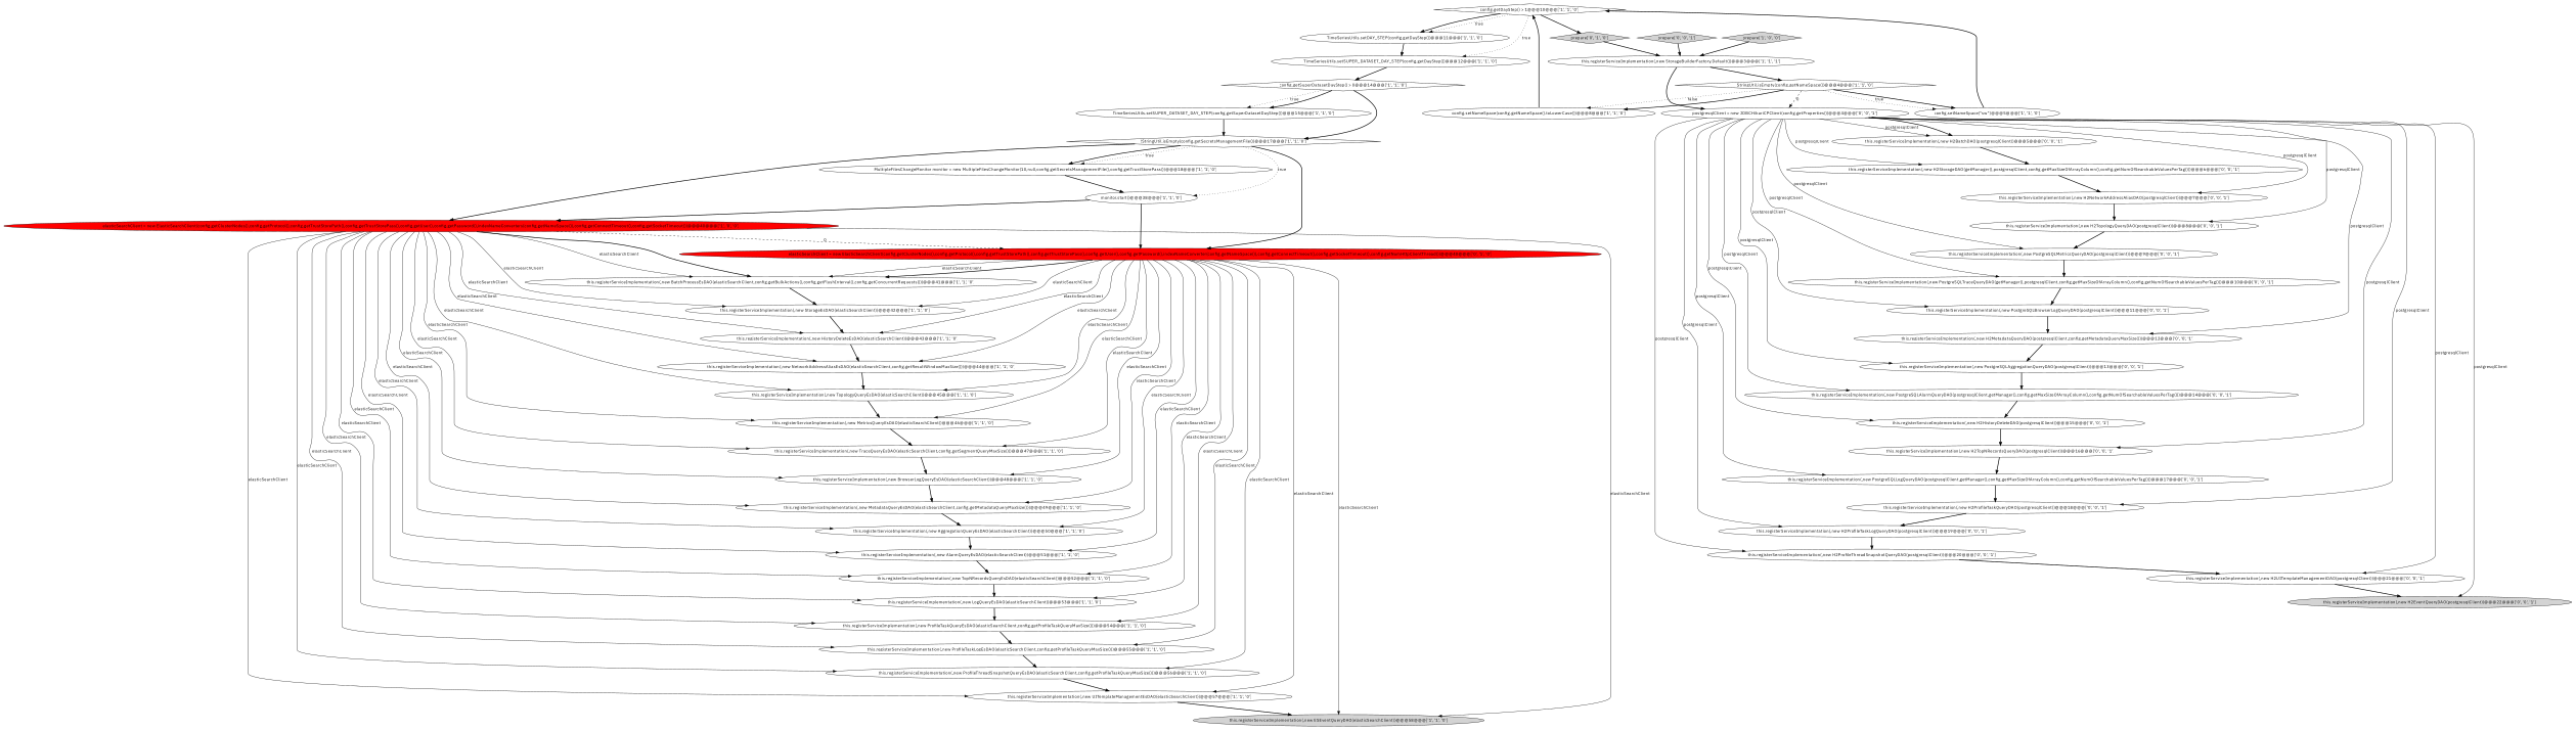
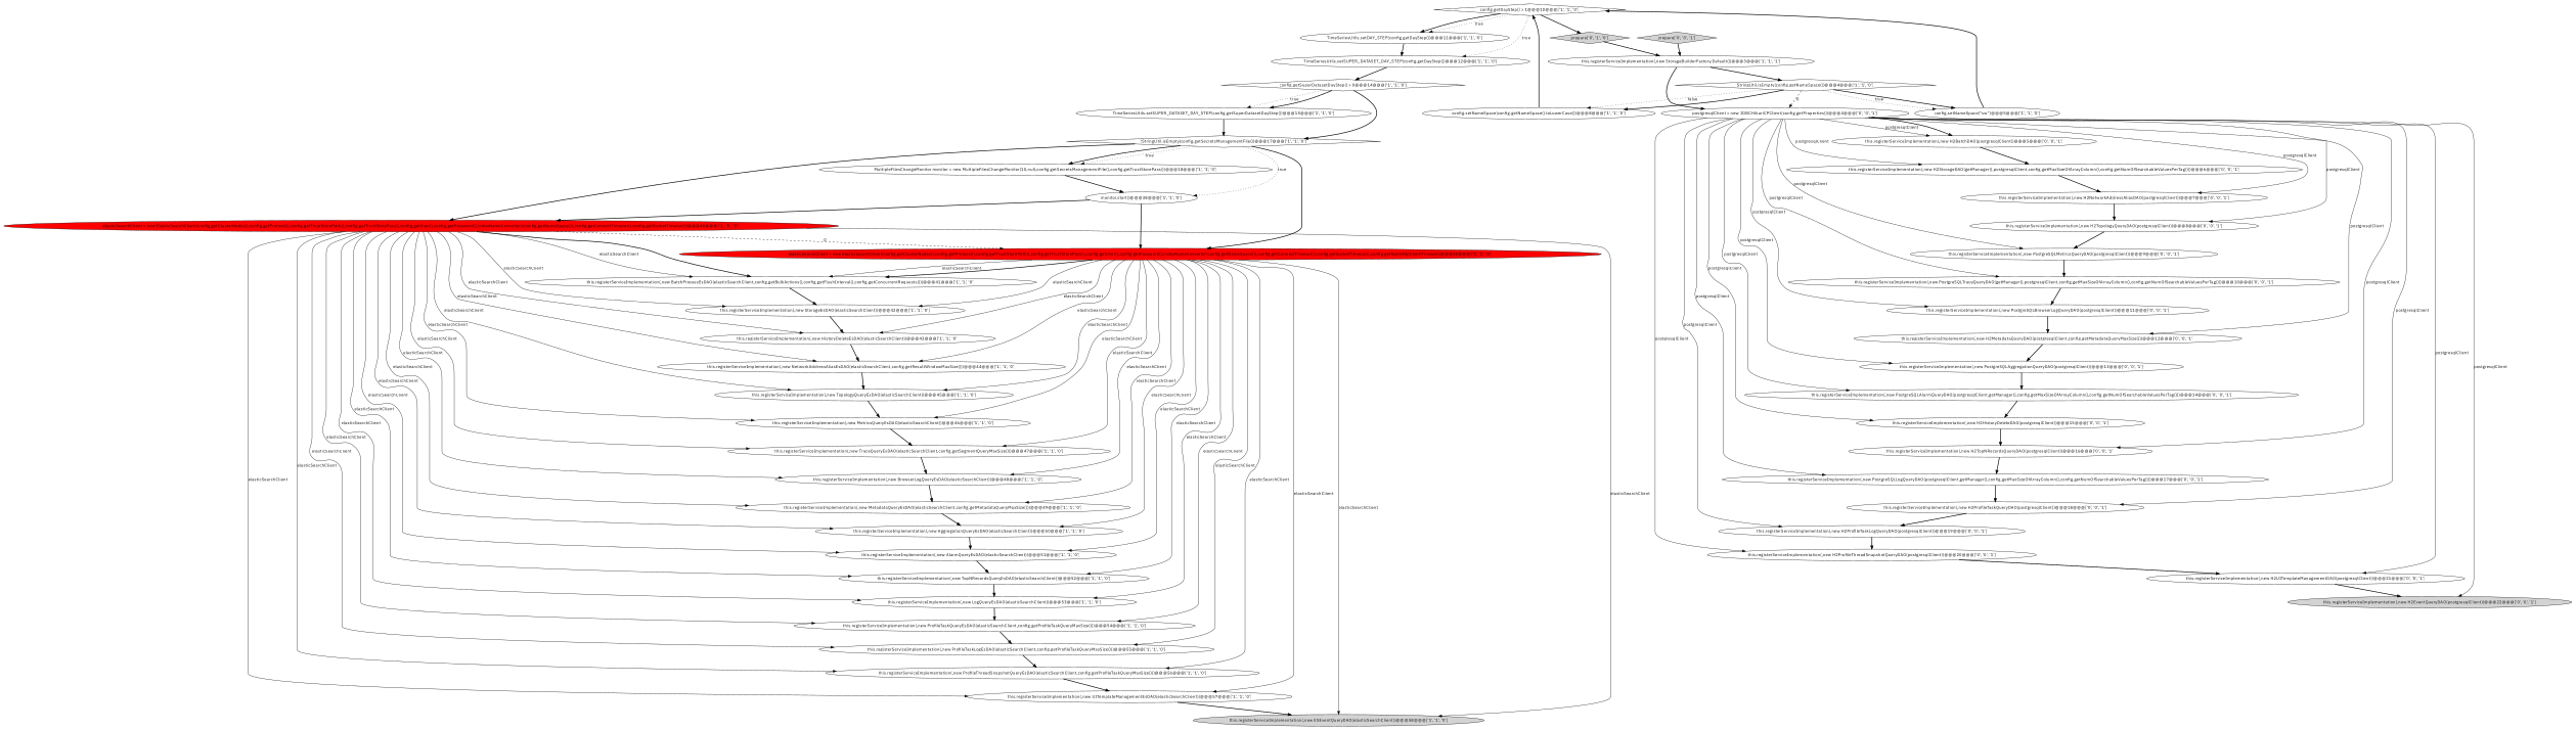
  digraph {
    fontname="IBM Plex Sans"
    node [fillcolor=white fontname="IBM Plex Sans" shape=ellipse style=filled]
    edge [fontname="IBM Plex Sans" style=bold]
    n1 [label="this.registerServiceImplementation(,new StorageEsDAO(elasticSearchClient))@@@42@@@['1', '1', '0']"]
    n2 [label="this.registerServiceImplementation(,new HistoryDeleteEsDAO(elasticSearchClient))@@@43@@@['1', '1', '0']"]
    n3 [label="this.registerServiceImplementation(,new NetworkAddressAliasEsDAO(elasticSearchClient,config.getResultWindowMaxSize()))@@@44@@@['1', '1', '0']"]
    n4 [fillcolor=red label="elasticSearchClient = new ElasticSearchClient(config.getClusterNodes(),config.getProtocol(),config.getTrustStorePath(),config.getTrustStorePass(),config.getUser(),config.getPassword(),indexNameConverter(config.getNameSpace()),config.getConnectTimeout(),config.getSocketTimeout(),config.getNumHttpClientThread())@@@40@@@['0', '1', '0']"]
    n5 [label="this.registerServiceImplementation(,new MetricsQueryEsDAO(elasticSearchClient))@@@46@@@['1', '1', '0']"]
    n6 [label="this.registerServiceImplementation(,new TopNRecordsQueryEsDAO(elasticSearchClient))@@@52@@@['1', '1', '0']"]
    n7 [label="this.registerServiceImplementation(,new ProfileTaskLogEsDAO(elasticSearchClient,config.getProfileTaskQueryMaxSize()))@@@55@@@['1', '1', '0']"]
    n8 [label="this.registerServiceImplementation(,new MetadataQueryEsDAO(elasticSearchClient,config.getMetadataQueryMaxSize()))@@@49@@@['1', '1', '0']"]
    n9 [label="this.registerServiceImplementation(,new LogQueryEsDAO(elasticSearchClient))@@@53@@@['1', '1', '0']"]
    n10 [label="this.registerServiceImplementation(,new AggregationQueryEsDAO(elasticSearchClient))@@@50@@@['1', '1', '0']"]
    n11 [label="this.registerServiceImplementation(,new BatchProcessEsDAO(elasticSearchClient,config.getBulkActions(),config.getFlushInterval(),config.getConcurrentRequests()))@@@41@@@['1', '1', '0']"]
    n12 [label="this.registerServiceImplementation(,new UITemplateManagementEsDAO(elasticSearchClient))@@@57@@@['1', '1', '0']"]
    n13 [label="this.registerServiceImplementation(,new TraceQueryEsDAO(elasticSearchClient,config.getSegmentQueryMaxSize()))@@@47@@@['1', '1', '0']"]
    n14 [fillcolor=lightgray label="this.registerServiceImplementation(,new ESEventQueryDAO(elasticSearchClient))@@@58@@@['1', '1', '0']"]
    n15 [label="this.registerServiceImplementation(,new TopologyQueryEsDAO(elasticSearchClient))@@@45@@@['1', '1', '0']"]
    n16 [label="this.registerServiceImplementation(,new AlarmQueryEsDAO(elasticSearchClient))@@@51@@@['1', '1', '0']"]
    n17 [label="this.registerServiceImplementation(,new ProfileTaskQueryEsDAO(elasticSearchClient,config.getProfileTaskQueryMaxSize()))@@@54@@@['1', '1', '0']"]
    n18 [label="this.registerServiceImplementation(,new BrowserLogQueryEsDAO(elasticSearchClient))@@@48@@@['1', '1', '0']"]
    n19 [label="this.registerServiceImplementation(,new ProfileThreadSnapshotQueryEsDAO(elasticSearchClient,config.getProfileTaskQueryMaxSize()))@@@56@@@['1', '1', '0']"]
    n20 [label="StringUtil.isEmpty(config.getNameSpace())@@@4@@@['1', '1', '0']" shape=diamond]
    n21 [label="config.setNameSpace(config.getNameSpace().toLowerCase())@@@8@@@['1', '1', '0']"]
    n22 [label="postgresqlClient = new JDBCHikariCPClient(config.getProperties())@@@4@@@['0', '0', '1']"]
    n23 [label="config.setNameSpace(\"sw\")@@@5@@@['1', '1', '0']"]
    n24 [label="config.getDayStep() > 1@@@10@@@['1', '1', '0']" shape=diamond]
    n25 [label="this.registerServiceImplementation(,new PostgreSQLTraceQueryDAO(getManager(),postgresqlClient,config.getMaxSizeOfArrayColumn(),config.getNumOfSearchableValuesPerTag()))@@@10@@@['0', '0', '1']"]
    n26 [label="this.registerServiceImplementation(,new PostgreSQLBrowserLogQueryDAO(postgresqlClient))@@@11@@@['0', '0', '1']"]
    n27 [label="this.registerServiceImplementation(,new H2UITemplateManagementDAO(postgresqlClient))@@@21@@@['0', '0', '1']"]
    n28 [fillcolor=lightgray label="this.registerServiceImplementation(,new H2EventQueryDAO(postgresqlClient))@@@22@@@['0', '0', '1']"]
    n29 [label="this.registerServiceImplementation(,new H2ProfileTaskQueryDAO(postgresqlClient))@@@18@@@['0', '0', '1']"]
    n30 [label="this.registerServiceImplementation(,new H2ProfileTaskLogQueryDAO(postgresqlClient))@@@19@@@['0', '0', '1']"]
    n31 [label="this.registerServiceImplementation(,new PostgreSQLAggregationQueryDAO(postgresqlClient))@@@13@@@['0', '0', '1']"]
    n32 [label="this.registerServiceImplementation(,new PostgreSQLAlarmQueryDAO(postgresqlClient,getManager(),config.getMaxSizeOfArrayColumn(),config.getNumOfSearchableValuesPerTag()))@@@14@@@['0', '0', '1']"]
    n33 [label="this.registerServiceImplementation(,new H2HistoryDeleteDAO(postgresqlClient))@@@15@@@['0', '0', '1']"]
    n34 [label="this.registerServiceImplementation(,new H2TopNRecordsQueryDAO(postgresqlClient))@@@16@@@['0', '0', '1']"]
    n35 [label="this.registerServiceImplementation(,new H2TopologyQueryDAO(postgresqlClient))@@@8@@@['0', '0', '1']"]
    n36 [label="this.registerServiceImplementation(,new PostgreSQLMetricsQueryDAO(postgresqlClient))@@@9@@@['0', '0', '1']"]
    n37 [label="this.registerServiceImplementation(,new H2MetadataQueryDAO(postgresqlClient,config.getMetadataQueryMaxSize()))@@@12@@@['0', '0', '1']"]
    n38 [label="this.registerServiceImplementation(,new H2ProfileThreadSnapshotQueryDAO(postgresqlClient))@@@20@@@['0', '0', '1']"]
    n39 [label="this.registerServiceImplementation(,new PostgreSQLLogQueryDAO(postgresqlClient,getManager(),config.getMaxSizeOfArrayColumn(),config.getNumOfSearchableValuesPerTag()))@@@17@@@['0', '0', '1']"]
    n40 [label="this.registerServiceImplementation(,new H2StorageDAO(getManager(),postgresqlClient,config.getMaxSizeOfArrayColumn(),config.getNumOfSearchableValuesPerTag()))@@@6@@@['0', '0', '1']"]
    n41 [label="this.registerServiceImplementation(,new H2NetworkAddressAliasDAO(postgresqlClient))@@@7@@@['0', '0', '1']"]
    n42 [label="this.registerServiceImplementation(,new H2BatchDAO(postgresqlClient))@@@5@@@['0', '0', '1']"]
    n43 [label="TimeSeriesUtils.setSUPER_DATASET_DAY_STEP(config.getDayStep())@@@12@@@['1', '1', '0']"]
    n44 [label="config.getSuperDatasetDayStep() > 0@@@14@@@['1', '1', '0']" shape=diamond]
    n45 [label="TimeSeriesUtils.setSUPER_DATASET_DAY_STEP(config.getSuperDatasetDayStep())@@@15@@@['1', '1', '0']"]
    n46 [label="!StringUtil.isEmpty(config.getSecretsManagementFile())@@@17@@@['1', '1', '0']" shape=diamond]
    n47 [label="TimeSeriesUtils.setDAY_STEP(config.getDayStep())@@@11@@@['1', '1', '0']"]
    n48 [fillcolor=lightgray label="prepare['0', '0', '1']" shape=diamond]
    n49 [label="this.registerServiceImplementation(,new StorageBuilderFactory.Default())@@@3@@@['1', '1', '1']"]
    n50 [fillcolor=lightgray label="prepare['0', '1', '0']" shape=diamond]
    n51 [label="monitor.start()@@@38@@@['1', '1', '0']"]
    n52 [fillcolor=red label="elasticSearchClient = new ElasticSearchClient(config.getClusterNodes(),config.getProtocol(),config.getTrustStorePath(),config.getTrustStorePass(),config.getUser(),config.getPassword(),indexNameConverters(config.getNameSpace()),config.getConnectTimeout(),config.getSocketTimeout())@@@40@@@['1', '0', '0']"]
    n53 [label="MultipleFilesChangeMonitor monitor = new MultipleFilesChangeMonitor(10,null,config.getSecretsManagementFile(),config.getTrustStorePass())@@@18@@@['1', '1', '0']"]
-   n54 [fillcolor=lightgray label="prepare['1', '0', '0']" shape=diamond]
    n1 -> n2
    n2 -> n3
    n3 -> n15
    n4 -> n1 [label=elasticSearchClient style=solid]
    n4 -> n2 [label=elasticSearchClient style=solid]
    n4 -> n3 [label=elasticSearchClient style=solid]
    n4 -> n5 [label=elasticSearchClient style=solid]
    n4 -> n6 [label=elasticSearchClient style=solid]
    n4 -> n7 [label=elasticSearchClient style=solid]
    n4 -> n8 [label=elasticSearchClient style=solid]
    n4 -> n9 [label=elasticSearchClient style=solid]
    n4 -> n10 [label=elasticSearchClient style=solid]
    n4 -> n11 [label=elasticSearchClient style=solid]
    n4 -> n11
    n4 -> n12 [label=elasticSearchClient style=solid]
    n4 -> n13 [label=elasticSearchClient style=solid]
    n4 -> n14 [label=elasticSearchClient style=solid]
    n4 -> n15 [label=elasticSearchClient style=solid]
    n4 -> n16 [label=elasticSearchClient style=solid]
    n4 -> n17 [label=elasticSearchClient style=solid]
    n4 -> n18 [label=elasticSearchClient style=solid]
    n4 -> n19 [label=elasticSearchClient style=solid]
    n5 -> n13
    n6 -> n9
    n7 -> n19
    n8 -> n10
    n9 -> n17
    n10 -> n16
    n11 -> n1
    n12 -> n14
    n13 -> n18
    n15 -> n5
    n16 -> n6
    n17 -> n7
    n18 -> n8
    n19 -> n12
    n20 -> n21
    n20 -> n21 [label=false style=dotted]
    n20 -> n22 [label=0 style=dashed]
    n20 -> n23
    n20 -> n23 [label=true style=dotted]
    n21 -> n24
    n22 -> n25 [label=postgresqlClient style=solid]
    n22 -> n26 [label=postgresqlClient style=solid]
    n22 -> n27 [label=postgresqlClient style=solid]
    n22 -> n28 [label=postgresqlClient style=solid]
    n22 -> n29 [label=postgresqlClient style=solid]
    n22 -> n30 [label=postgresqlClient style=solid]
    n22 -> n31 [label=postgresqlClient style=solid]
    n22 -> n32 [label=postgresqlClient style=solid]
    n22 -> n33 [label=postgresqlClient style=solid]
    n22 -> n34 [label=postgresqlClient style=solid]
    n22 -> n35 [label=postgresqlClient style=solid]
    n22 -> n36 [label=postgresqlClient style=solid]
    n22 -> n37 [label=postgresqlClient style=solid]
    n22 -> n38 [label=postgresqlClient style=solid]
    n22 -> n39 [label=postgresqlClient style=solid]
    n22 -> n40 [label=postgresqlClient style=solid]
    n22 -> n41 [label=postgresqlClient style=solid]
    n22 -> n42 [label=postgresqlClient style=solid]
    n22 -> n42
    n23 -> n24
    n24 -> n43 [label=true style=dotted]
    n24 -> n47 [label=true style=dotted]
    n24 -> n47
    n24 -> n50
    n25 -> n26
    n26 -> n37
    n27 -> n28
    n29 -> n30
    n30 -> n38
    n31 -> n32
    n32 -> n33
    n33 -> n34
    n34 -> n39
    n35 -> n36
    n36 -> n25
    n37 -> n31
    n38 -> n27
    n39 -> n29
    n40 -> n41
    n41 -> n35
    n42 -> n40
    n43 -> n44
    n44 -> n45 [label=true style=dotted]
    n44 -> n45
    n44 -> n46
    n45 -> n46
    n46 -> n4
    n46 -> n51 [label=true style=dotted]
    n46 -> n52
    n46 -> n53 [label=true style=dotted]
    n46 -> n53
    n47 -> n43
    n48 -> n49
    n49 -> n20
    n49 -> n22
    n50 -> n49
    n51 -> n4
    n51 -> n52
    n52 -> n1 [label=elasticSearchClient style=solid]
    n52 -> n2 [label=elasticSearchClient style=solid]
    n52 -> n3 [label=elasticSearchClient style=solid]
    n52 -> n4 [label=0 style=dashed]
    n52 -> n5 [label=elasticSearchClient style=solid]
    n52 -> n6 [label=elasticSearchClient style=solid]
    n52 -> n7 [label=elasticSearchClient style=solid]
    n52 -> n8 [label=elasticSearchClient style=solid]
    n52 -> n9 [label=elasticSearchClient style=solid]
    n52 -> n10 [label=elasticSearchClient style=solid]
    n52 -> n11 [label=elasticSearchClient style=solid]
    n52 -> n11
    n52 -> n12 [label=elasticSearchClient style=solid]
    n52 -> n13 [label=elasticSearchClient style=solid]
    n52 -> n14 [label=elasticSearchClient style=solid]
    n52 -> n15 [label=elasticSearchClient style=solid]
    n52 -> n16 [label=elasticSearchClient style=solid]
    n52 -> n17 [label=elasticSearchClient style=solid]
    n52 -> n18 [label=elasticSearchClient style=solid]
    n52 -> n19 [label=elasticSearchClient style=solid]
    n53 -> n51
-   n54 -> n49
  }
